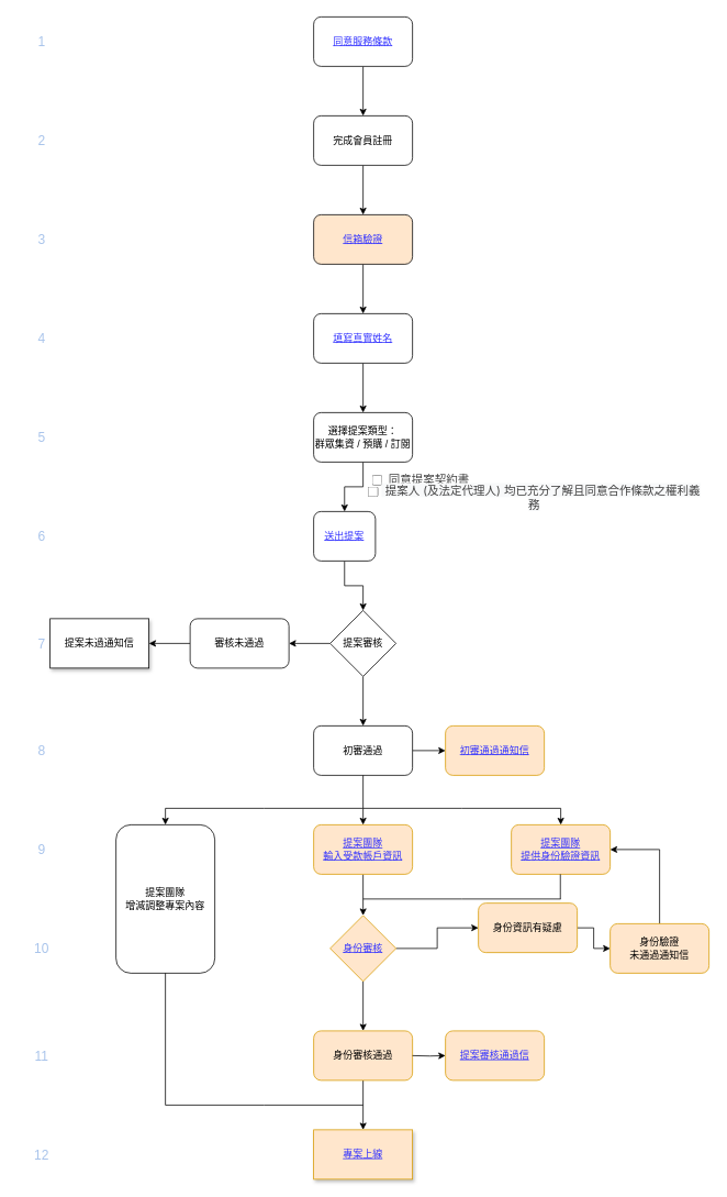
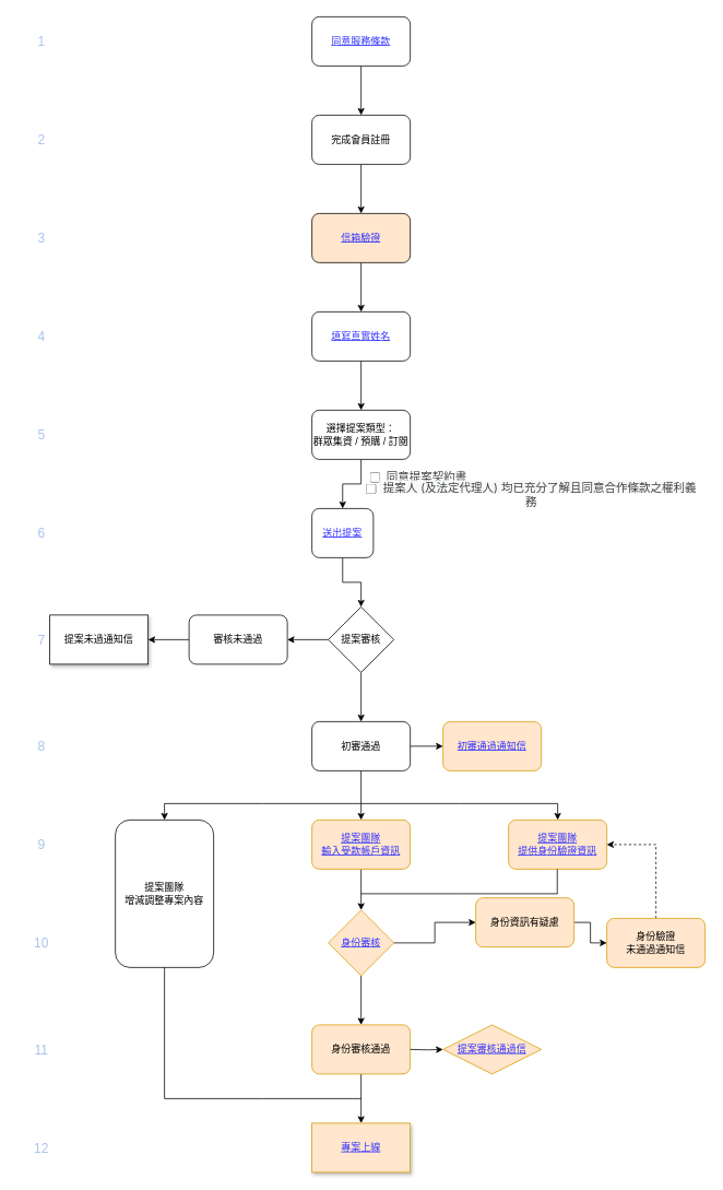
  <mxCell id="0" />
  <mxCell id="1" parent="0" />
  <mxCell id="2" value="" style="edgeStyle=orthogonalEdgeStyle;rounded=0;orthogonalLoop=1;jettySize=auto;html=1;" parent="1" source="3" target="5" edge="1"><mxGeometry relative="1" as="geometry" /></mxCell>
  <mxCell id="3" value="同意服務條款" style="rounded=1;whiteSpace=wrap;html=1;fontStyle=4;fontColor=#3333FF;" parent="1" vertex="1"><mxGeometry x="380" y="20" width="120" height="60" as="geometry" /></mxCell>
  <mxCell id="4" value="" style="edgeStyle=orthogonalEdgeStyle;rounded=0;orthogonalLoop=1;jettySize=auto;html=1;" parent="1" source="5" target="7" edge="1"><mxGeometry relative="1" as="geometry" /></mxCell>
  <mxCell id="5" value="完成會員註冊" style="rounded=1;whiteSpace=wrap;html=1;" parent="1" vertex="1"><mxGeometry x="380" y="140" width="120" height="60" as="geometry" /></mxCell>
  <mxCell id="6" value="" style="edgeStyle=orthogonalEdgeStyle;rounded=0;orthogonalLoop=1;jettySize=auto;html=1;" parent="1" source="7" target="9" edge="1"><mxGeometry relative="1" as="geometry" /></mxCell>
  <mxCell id="7" value="信箱驗證" style="rounded=1;whiteSpace=wrap;html=1;fontStyle=4;fontColor=#3333FF;fillColor=#ffe6cc;" parent="1" vertex="1"><mxGeometry x="380" y="260" width="120" height="60" as="geometry" /></mxCell>
  <mxCell id="8" value="" style="edgeStyle=orthogonalEdgeStyle;rounded=0;orthogonalLoop=1;jettySize=auto;html=1;" parent="1" source="9" target="11" edge="1"><mxGeometry relative="1" as="geometry" /></mxCell>
  <mxCell id="9" value="填寫真實姓名" style="rounded=1;whiteSpace=wrap;html=1;fontStyle=4;fontColor=#3333FF;" parent="1" vertex="1"><mxGeometry x="380" y="380" width="120" height="60" as="geometry" /></mxCell>
  <mxCell id="10" value="" style="edgeStyle=orthogonalEdgeStyle;rounded=0;orthogonalLoop=1;jettySize=auto;html=1;" parent="1" source="11" target="13" edge="1"><mxGeometry relative="1" as="geometry" /></mxCell>
  <mxCell id="11" value="選擇提案類型：&lt;br&gt;群眾集資 / 預購 / 訂閱" style="rounded=1;whiteSpace=wrap;html=1;" parent="1" vertex="1"><mxGeometry x="380" y="500" width="120" height="60" as="geometry" /></mxCell>
  <mxCell id="12" value="" style="edgeStyle=orthogonalEdgeStyle;rounded=0;orthogonalLoop=1;jettySize=auto;html=1;" parent="1" source="13" target="16" edge="1"><mxGeometry relative="1" as="geometry" /></mxCell>
  <mxCell id="13" value="送出提案" style="rounded=1;whiteSpace=wrap;html=1;fontStyle=4;fontColor=#3333FF;" parent="1" vertex="1"><mxGeometry x="380" y="620" width="75" height="60" as="geometry" /></mxCell>
  <mxCell id="14" value="" style="edgeStyle=orthogonalEdgeStyle;rounded=0;orthogonalLoop=1;jettySize=auto;html=1;" parent="1" source="16" target="20" edge="1"><mxGeometry relative="1" as="geometry" /></mxCell>
  <mxCell id="15" value="" style="edgeStyle=orthogonalEdgeStyle;rounded=0;orthogonalLoop=1;jettySize=auto;html=1;" parent="1" source="16" target="18" edge="1"><mxGeometry relative="1" as="geometry" /></mxCell>
  <mxCell id="16" value="提案審核" style="rhombus;whiteSpace=wrap;html=1;" parent="1" vertex="1"><mxGeometry x="400" y="740" width="80" height="80" as="geometry" /></mxCell>
  <mxCell id="17" value="" style="edgeStyle=orthogonalEdgeStyle;rounded=0;orthogonalLoop=1;jettySize=auto;html=1;" parent="1" source="18" target="21" edge="1"><mxGeometry relative="1" as="geometry" /></mxCell>
  <mxCell id="18" value="初審通過" style="rounded=1;whiteSpace=wrap;html=1;" parent="1" vertex="1"><mxGeometry x="380" y="880" width="120" height="60" as="geometry" /></mxCell>
  <mxCell id="19" value="" style="edgeStyle=orthogonalEdgeStyle;rounded=0;orthogonalLoop=1;jettySize=auto;html=1;" parent="1" source="20" target="31" edge="1"><mxGeometry relative="1" as="geometry" /></mxCell>
  <mxCell id="20" value="審核未通過" style="rounded=1;whiteSpace=wrap;html=1;" parent="1" vertex="1"><mxGeometry x="230" y="750" width="120" height="60" as="geometry" /></mxCell>
  <mxCell id="21" value="初審通過通知信" style="rounded=1;whiteSpace=wrap;html=1;fillColor=#ffe6cc;strokeColor=#d79b00;fontColor=#3333FF;fontStyle=4" parent="1" vertex="1"><mxGeometry x="540" y="880" width="120" height="60" as="geometry" /></mxCell>
  <mxCell id="22" value="" style="edgeStyle=orthogonalEdgeStyle;rounded=0;orthogonalLoop=1;jettySize=auto;html=1;fontColor=#3333FF;" edge="1" parent="1" source="23" target="56"><mxGeometry relative="1" as="geometry" /></mxCell>
  <mxCell id="23" value="提案團隊&lt;br&gt;輸入受款帳戶資訊" style="rounded=1;whiteSpace=wrap;html=1;fontStyle=4;fillColor=#ffe6cc;strokeColor=#d79b00;fontColor=#3333FF;" parent="1" vertex="1"><mxGeometry x="380" y="1000" width="120" height="60" as="geometry" /></mxCell>
  <mxCell id="24" value="提案團隊&lt;br&gt;增減調整專案內容" style="rounded=1;whiteSpace=wrap;html=1;" parent="1" vertex="1"><mxGeometry x="140" y="1000" width="120" height="180" as="geometry" /></mxCell>
  <mxCell id="25" value="" style="endArrow=none;html=1;rounded=0;entryX=0.5;entryY=1;entryDx=0;entryDy=0;" parent="1" target="18" edge="1"><mxGeometry width="50" height="50" relative="1" as="geometry"><mxPoint x="440" y="980" as="sourcePoint" /><mxPoint x="450" y="950" as="targetPoint" /></mxGeometry></mxCell>
  <mxCell id="26" value="" style="endArrow=none;html=1;rounded=0;" parent="1" edge="1"><mxGeometry width="50" height="50" relative="1" as="geometry"><mxPoint x="320" y="980" as="sourcePoint" /><mxPoint x="440" y="980" as="targetPoint" /></mxGeometry></mxCell>
  <mxCell id="27" value="" style="endArrow=none;html=1;rounded=0;" parent="1" edge="1"><mxGeometry width="50" height="50" relative="1" as="geometry"><mxPoint x="320" y="980" as="sourcePoint" /><mxPoint x="200" y="980" as="targetPoint" /></mxGeometry></mxCell>
  <mxCell id="28" value="" style="endArrow=classic;html=1;rounded=0;entryX=0.5;entryY=0;entryDx=0;entryDy=0;" parent="1" target="23" edge="1"><mxGeometry width="50" height="50" relative="1" as="geometry"><mxPoint x="440" y="980" as="sourcePoint" /><mxPoint x="360" y="930" as="targetPoint" /></mxGeometry></mxCell>
  <mxCell id="29" value="" style="endArrow=classic;html=1;rounded=0;entryX=0.5;entryY=0;entryDx=0;entryDy=0;" parent="1" target="24" edge="1"><mxGeometry width="50" height="50" relative="1" as="geometry"><mxPoint x="200" y="980" as="sourcePoint" /><mxPoint x="360" y="930" as="targetPoint" /></mxGeometry></mxCell>
  <mxCell id="30" value="專案上線" style="rounded=0;whiteSpace=wrap;html=1;shadow=1;fillColor=#ffe6cc;strokeColor=#d79b00;fontColor=#3333FF;fontStyle=4" parent="1" vertex="1"><mxGeometry x="380" y="1370" width="120" height="60" as="geometry" /></mxCell>
  <mxCell id="31" value="提案未過通知信" style="rounded=0;whiteSpace=wrap;html=1;gradientColor=#ffffff;shadow=1;" parent="1" vertex="1"><mxGeometry x="60" y="750" width="120" height="60" as="geometry" /></mxCell>
  <mxCell id="32" value="" style="endArrow=none;html=1;rounded=0;" parent="1" edge="1"><mxGeometry width="50" height="50" relative="1" as="geometry"><mxPoint x="320" y="1340" as="sourcePoint" /><mxPoint x="200" y="1340" as="targetPoint" /></mxGeometry></mxCell>
  <mxCell id="33" value="" style="endArrow=none;html=1;rounded=0;" parent="1" edge="1"><mxGeometry width="50" height="50" relative="1" as="geometry"><mxPoint x="440" y="1340" as="sourcePoint" /><mxPoint x="320" y="1340" as="targetPoint" /></mxGeometry></mxCell>
  <mxCell id="34" value="" style="endArrow=none;html=1;rounded=0;" parent="1" edge="1"><mxGeometry width="50" height="50" relative="1" as="geometry"><mxPoint x="200" y="1340" as="sourcePoint" /><mxPoint x="200" y="1180" as="targetPoint" /></mxGeometry></mxCell>
  <mxCell id="35" value="&lt;label style=&quot;border: 0px solid rgb(229, 231, 235); box-sizing: border-box; --tw-translate-x:0; --tw-translate-y:0; --tw-rotate:0; --tw-skew-x:0; --tw-skew-y:0; --tw-scale-x:1; --tw-scale-y:1; --tw-blur: ; --tw-brightness: ; --tw-contrast: ; --tw-grayscale: ; --tw-hue-rotate: ; --tw-invert: ; --tw-saturate: ; --tw-sepia: ; --tw-drop-shadow: ; display: block; margin-bottom: 5px; color: rgb(63, 63, 63); font-family: Rubik, -apple-system, &amp;quot;system-ui&amp;quot;, &amp;quot;Segoe UI&amp;quot;, 微軟正黑體, &amp;quot;Microsoft JhengHei&amp;quot;, sans-serif; font-size: 14px; text-align: start;&quot; class=&quot;block&quot;&gt;&lt;br class=&quot;Apple-interchange-newline&quot;&gt;&lt;input style=&quot;border-width: 0px; --tw-translate-x:0; --tw-translate-y:0; --tw-rotate:0; --tw-skew-x:0; --tw-skew-y:0; --tw-scale-x:1; --tw-scale-y:1; --tw-blur: ; --tw-brightness: ; --tw-contrast: ; --tw-grayscale: ; --tw-hue-rotate: ; --tw-invert: ; --tw-saturate: ; --tw-sepia: ; --tw-drop-shadow: ; color: rgb(118, 118, 118); font-family: Rubik, -apple-system, BlinkMacSystemFont, &amp;quot;Segoe UI&amp;quot;, 微軟正黑體, &amp;quot;Microsoft JhengHei&amp;quot;, sans-serif; font-size: 0.875rem; font-weight: inherit; line-height: 1.6em; margin: 0px 0.25rem 0px 0px; padding: 0px; border-radius: 0.125rem; vertical-align: middle;&quot; id=&quot;project_terms_accepted&quot; name=&quot;project[terms_accepted]&quot; value=&quot;1&quot; type=&quot;checkbox&quot; required=&quot;required&quot;&gt;&amp;nbsp;同意提案契約書&lt;/label&gt;" style="text;html=1;strokeColor=none;fillColor=none;align=center;verticalAlign=middle;whiteSpace=wrap;rounded=0;shadow=1;" parent="1" vertex="1"><mxGeometry x="410" y="560" width="200" height="30" as="geometry" /></mxCell>
  <mxCell id="36" value="&lt;font style=&quot;font-size: 14px;&quot;&gt;&lt;br class=&quot;Apple-interchange-newline&quot;&gt;&lt;input style=&quot;border-width: 0px; orphans: 2; widows: 2; -webkit-text-stroke-width: 0px; text-decoration-thickness: initial; text-decoration-style: initial; text-decoration-color: initial; --tw-translate-x:0; --tw-translate-y:0; --tw-rotate:0; --tw-skew-x:0; --tw-skew-y:0; --tw-scale-x:1; --tw-scale-y:1; --tw-blur: ; --tw-brightness: ; --tw-contrast: ; --tw-grayscale: ; --tw-hue-rotate: ; --tw-invert: ; --tw-saturate: ; --tw-sepia: ; --tw-drop-shadow: ; color: rgb(118, 118, 118); font-family: Rubik, -apple-system, BlinkMacSystemFont, &amp;quot;Segoe UI&amp;quot;, 微軟正黑體, &amp;quot;Microsoft JhengHei&amp;quot;, sans-serif; font-weight: inherit; line-height: 1.6em; margin: 0px 0.25rem 0px 0px; padding: 0px; border-radius: 0.125rem; vertical-align: middle;&quot; id=&quot;project_terms_acknowledged&quot; name=&quot;project[terms_acknowledged]&quot; value=&quot;1&quot; type=&quot;checkbox&quot; required=&quot;required&quot;&gt;&lt;span style=&quot;color: rgb(63, 63, 63); font-family: Rubik, -apple-system, &amp;quot;system-ui&amp;quot;, &amp;quot;Segoe UI&amp;quot;, 微軟正黑體, &amp;quot;Microsoft JhengHei&amp;quot;, sans-serif; font-style: normal; font-variant-ligatures: normal; font-variant-caps: normal; font-weight: 400; letter-spacing: normal; orphans: 2; text-align: start; text-indent: 0px; text-transform: none; widows: 2; word-spacing: 0px; -webkit-text-stroke-width: 0px; background-color: rgb(248, 249, 250); text-decoration-thickness: initial; text-decoration-style: initial; text-decoration-color: initial; float: none; display: inline !important;&quot;&gt;&amp;nbsp;&lt;/span&gt;&lt;span style=&quot;color: rgb(63, 63, 63); font-family: Rubik, -apple-system, &amp;quot;system-ui&amp;quot;, &amp;quot;Segoe UI&amp;quot;, 微軟正黑體, &amp;quot;Microsoft JhengHei&amp;quot;, sans-serif; font-style: normal; font-variant-ligatures: normal; font-variant-caps: normal; font-weight: 400; letter-spacing: normal; orphans: 2; text-align: start; text-indent: 0px; text-transform: none; widows: 2; word-spacing: 0px; -webkit-text-stroke-width: 0px; background-color: rgb(248, 249, 250); text-decoration-thickness: initial; text-decoration-style: initial; text-decoration-color: initial; float: none; display: inline !important;&quot;&gt;提案人 (及法定代理人) 均已充分了解且同意合作條款之權利義務&lt;/span&gt;&lt;/font&gt;" style="text;html=1;strokeColor=none;fillColor=none;align=center;verticalAlign=middle;whiteSpace=wrap;rounded=0;shadow=1;" parent="1" vertex="1"><mxGeometry x="443" y="580" width="410" height="30" as="geometry" /></mxCell>
  <mxCell id="37" value="" style="endArrow=none;html=1;rounded=0;" parent="1" edge="1"><mxGeometry width="50" height="50" relative="1" as="geometry"><mxPoint x="560" y="980" as="sourcePoint" /><mxPoint x="680" y="980" as="targetPoint" /></mxGeometry></mxCell>
  <mxCell id="38" value="" style="endArrow=none;html=1;rounded=0;" parent="1" edge="1"><mxGeometry width="50" height="50" relative="1" as="geometry"><mxPoint x="560" y="980" as="sourcePoint" /><mxPoint x="440" y="980" as="targetPoint" /></mxGeometry></mxCell>
  <mxCell id="39" value="" style="endArrow=classic;html=1;rounded=0;entryX=0.5;entryY=0;entryDx=0;entryDy=0;" parent="1" edge="1"><mxGeometry width="50" height="50" relative="1" as="geometry"><mxPoint x="680" y="980" as="sourcePoint" /><mxPoint x="680" y="1000" as="targetPoint" /></mxGeometry></mxCell>
  <mxCell id="40" value="" style="endArrow=none;html=1;rounded=0;" parent="1" edge="1"><mxGeometry width="50" height="50" relative="1" as="geometry"><mxPoint x="560" y="1090" as="sourcePoint" /><mxPoint x="680" y="1090" as="targetPoint" /></mxGeometry></mxCell>
  <mxCell id="41" value="" style="endArrow=none;html=1;rounded=0;" parent="1" edge="1"><mxGeometry width="50" height="50" relative="1" as="geometry"><mxPoint x="560" y="1090" as="sourcePoint" /><mxPoint x="440" y="1090" as="targetPoint" /></mxGeometry></mxCell>
  <mxCell id="42" value="提案團隊&lt;br&gt;提供身份驗證資訊" style="rounded=1;whiteSpace=wrap;html=1;fillColor=#ffe6cc;strokeColor=#d79b00;fontStyle=4;fontColor=#3333FF;" parent="1" vertex="1"><mxGeometry x="620" y="1000" width="120" height="60" as="geometry" /></mxCell>
  <mxCell id="43" value="" style="endArrow=none;html=1;rounded=0;exitX=0.5;exitY=1;exitDx=0;exitDy=0;" parent="1" edge="1"><mxGeometry width="50" height="50" relative="1" as="geometry"><mxPoint x="679.5" y="1060" as="sourcePoint" /><mxPoint x="679.5" y="1090" as="targetPoint" /></mxGeometry></mxCell>
  <mxCell id="44" value="1" style="text;html=1;strokeColor=none;fillColor=none;align=center;verticalAlign=middle;whiteSpace=wrap;rounded=0;fontSize=16;fontColor=#A9C4EB;" parent="1" vertex="1"><mxGeometry y="35" width="60" height="30" as="geometry" x="20" /></mxCell>
  <mxCell id="45" value="2" style="text;html=1;strokeColor=none;fillColor=none;align=center;verticalAlign=middle;whiteSpace=wrap;rounded=0;fontSize=16;fontColor=#A9C4EB;" parent="1" vertex="1"><mxGeometry y="155" width="60" height="30" as="geometry" x="20" /></mxCell>
  <mxCell id="46" value="3" style="text;html=1;strokeColor=none;fillColor=none;align=center;verticalAlign=middle;whiteSpace=wrap;rounded=0;fontSize=16;fontColor=#A9C4EB;" parent="1" vertex="1"><mxGeometry y="275" width="60" height="30" as="geometry" x="20" /></mxCell>
  <mxCell id="47" value="4" style="text;html=1;strokeColor=none;fillColor=none;align=center;verticalAlign=middle;whiteSpace=wrap;rounded=0;fontSize=16;fontColor=#A9C4EB;" parent="1" vertex="1"><mxGeometry y="395" width="60" height="30" as="geometry" x="20" /></mxCell>
  <mxCell id="48" value="5" style="text;html=1;strokeColor=none;fillColor=none;align=center;verticalAlign=middle;whiteSpace=wrap;rounded=0;fontSize=16;fontColor=#A9C4EB;" parent="1" vertex="1"><mxGeometry y="515" width="60" height="30" as="geometry" x="20" /></mxCell>
  <mxCell id="49" value="6" style="text;html=1;strokeColor=none;fillColor=none;align=center;verticalAlign=middle;whiteSpace=wrap;rounded=0;fontSize=16;fontColor=#A9C4EB;" parent="1" vertex="1"><mxGeometry y="635" width="60" height="30" as="geometry" x="20" /></mxCell>
  <mxCell id="50" value="7" style="text;html=1;strokeColor=none;fillColor=none;align=center;verticalAlign=middle;whiteSpace=wrap;rounded=0;fontSize=16;fontColor=#A9C4EB;" parent="1" vertex="1"><mxGeometry y="765" width="60" height="30" as="geometry" x="20" /></mxCell>
  <mxCell id="51" value="8" style="text;html=1;strokeColor=none;fillColor=none;align=center;verticalAlign=middle;whiteSpace=wrap;rounded=0;fontSize=16;fontColor=#A9C4EB;" parent="1" vertex="1"><mxGeometry y="895" width="60" height="30" as="geometry" x="20" /></mxCell>
  <mxCell id="52" value="9" style="text;html=1;strokeColor=none;fillColor=none;align=center;verticalAlign=middle;whiteSpace=wrap;rounded=0;fontSize=16;fontColor=#A9C4EB;" parent="1" vertex="1"><mxGeometry y="1015" width="60" height="30" as="geometry" x="20" /></mxCell>
  <mxCell id="53" value="10" style="text;html=1;strokeColor=none;fillColor=none;align=center;verticalAlign=middle;whiteSpace=wrap;rounded=0;fontSize=16;fontColor=#A9C4EB;" parent="1" vertex="1"><mxGeometry y="1135" width="60" height="30" as="geometry" x="20" /></mxCell>
  <mxCell id="54" value="" style="edgeStyle=orthogonalEdgeStyle;rounded=0;orthogonalLoop=1;jettySize=auto;html=1;fontColor=#3333FF;entryX=0.5;entryY=0;entryDx=0;entryDy=0;" edge="1" parent="1" source="56" target="58"><mxGeometry relative="1" as="geometry" /></mxCell>
  <mxCell id="55" value="" style="edgeStyle=orthogonalEdgeStyle;rounded=0;orthogonalLoop=1;jettySize=auto;html=1;fontColor=#3333FF;" edge="1" parent="1" source="56" target="60"><mxGeometry relative="1" as="geometry" /></mxCell>
  <mxCell id="56" value="身份審核" style="rhombus;whiteSpace=wrap;html=1;fillColor=#ffe6cc;strokeColor=#d79b00;fontStyle=4;fontColor=#3333FF;" vertex="1" parent="1"><mxGeometry x="400" y="1110" width="80" height="80" as="geometry" /></mxCell>
  <mxCell id="57" value="" style="edgeStyle=orthogonalEdgeStyle;rounded=0;orthogonalLoop=1;jettySize=auto;html=1;fontColor=#3333FF;" edge="1" parent="1" source="58" target="30"><mxGeometry relative="1" as="geometry" /></mxCell>
  <mxCell id="58" value="身份審核通過" style="rounded=1;whiteSpace=wrap;html=1;fontStyle=0;fillColor=#ffe6cc;strokeColor=#d79b00;" vertex="1" parent="1"><mxGeometry x="380" y="1250" width="120" height="60" as="geometry" /></mxCell>
  <mxCell id="59" value="" style="edgeStyle=orthogonalEdgeStyle;rounded=0;orthogonalLoop=1;jettySize=auto;html=1;fontColor=#FFB366;" edge="1" parent="1" source="60" target="62"><mxGeometry relative="1" as="geometry" /></mxCell>
  <mxCell id="60" value="身份資訊有疑慮" style="rounded=1;whiteSpace=wrap;html=1;fillColor=#ffe6cc;strokeColor=#d79b00;" vertex="1" parent="1"><mxGeometry x="580" y="1095" width="120" height="60" as="geometry" /></mxCell>
- <mxCell id="61" style="edgeStyle=orthogonalEdgeStyle;rounded=0;orthogonalLoop=1;jettySize=auto;html=1;exitX=0.5;exitY=0;exitDx=0;exitDy=0;entryX=1;entryY=0.5;entryDx=0;entryDy=0;fontColor=#FFB366;" edge="1" parent="1" source="62" target="42"><mxGeometry relative="1" as="geometry" /></mxCell>
+ <mxCell id="61" style="edgeStyle=orthogonalEdgeStyle;rounded=0;orthogonalLoop=1;jettySize=auto;html=1;exitX=0.5;exitY=0;exitDx=0;exitDy=0;entryX=1;entryY=0.5;entryDx=0;entryDy=0;fontColor=#FFB366;dashed=1;" edge="1" parent="1" source="62" target="42"><mxGeometry relative="1" as="geometry" /></mxCell>
  <mxCell id="62" value="身份驗證&lt;br&gt;未通過通知信" style="whiteSpace=wrap;html=1;fillColor=#ffe6cc;strokeColor=#d79b00;rounded=1;" vertex="1" parent="1"><mxGeometry x="740" y="1120" width="120" height="60" as="geometry" /></mxCell>
  <mxCell id="63" value="11" style="text;html=1;strokeColor=none;fillColor=none;align=center;verticalAlign=middle;whiteSpace=wrap;rounded=0;fontSize=16;fontColor=#A9C4EB;" vertex="1" parent="1"><mxGeometry y="1265" width="60" height="30" as="geometry" x="20" /></mxCell>
  <mxCell id="64" value="12" style="text;html=1;strokeColor=none;fillColor=none;align=center;verticalAlign=middle;whiteSpace=wrap;rounded=0;fontSize=16;fontColor=#A9C4EB;" vertex="1" parent="1"><mxGeometry y="1385" width="60" height="30" as="geometry" x="20" /></mxCell>
  <mxCell id="65" value="" style="edgeStyle=orthogonalEdgeStyle;rounded=0;orthogonalLoop=1;jettySize=auto;html=1;" edge="1" parent="1" target="66"><mxGeometry relative="1" as="geometry"><mxPoint x="500" y="1280" as="sourcePoint" /></mxGeometry></mxCell>
- <mxCell id="66" value="提案審核通過信" style="rounded=1;whiteSpace=wrap;html=1;fillColor=#ffe6cc;strokeColor=#d79b00;fontColor=#3333FF;fontStyle=4" vertex="1" parent="1"><mxGeometry x="540" y="1250" width="120" height="60" as="geometry" /></mxCell>
+ <mxCell id="66" value="提案審核通過信" style="rhombus;whiteSpace=wrap;html=1;fillColor=#ffe6cc;strokeColor=#d79b00;fontColor=#3333FF;fontStyle=4;" vertex="1" parent="1"><mxGeometry x="540" y="1250" width="120" height="60" as="geometry" /></mxCell>
